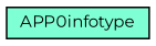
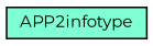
  digraph {
    rankdir=LR
    fontname=Montserrat
-   n1 [color=black fillcolor=aquamarine fontname=Montserrat fontsize=10 height=0.2 label=APP0infotype shape=record style=filled width=0.4]
+   n1 [color=black fillcolor=aquamarine fontname=Montserrat fontsize=10 height=0.2 label=APP2infotype shape=record style=filled width=0.4]
  }
